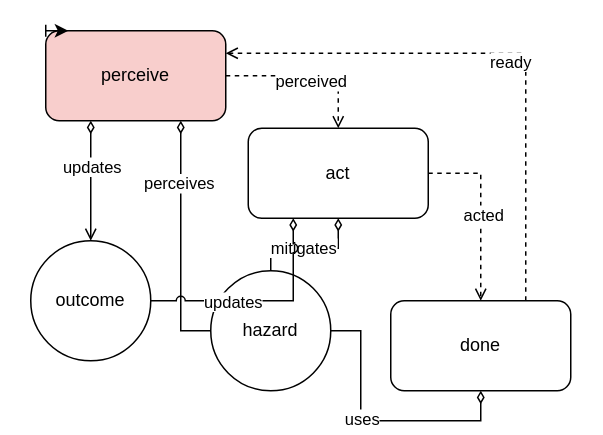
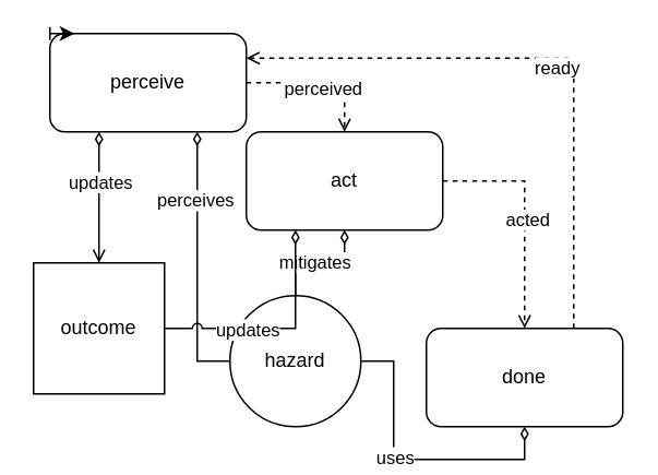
  <mxCell id="0" />
  <mxCell id="1" parent="0" />
  <mxCell id="2" style="edgeStyle=orthogonalEdgeStyle;rounded=0;orthogonalLoop=1;jettySize=auto;html=1;exitX=1;exitY=0.5;exitDx=0;exitDy=0;endArrow=diamondThin;endFill=0;entryX=0.5;entryY=1;entryDx=0;entryDy=0;" edge="1" parent="1" source="4" target="22"><mxGeometry relative="1" as="geometry" /></mxCell>
  <mxCell id="3" value="uses" style="edgeLabel;html=1;align=center;verticalAlign=middle;resizable=0;points=[];" vertex="1" connectable="0" parent="2"><mxGeometry x="-0.11" y="2" relative="1" as="geometry"><mxPoint as="offset" /></mxGeometry></mxCell>
  <mxCell id="4" value="hazard" style="ellipse;whiteSpace=wrap;html=1;aspect=fixed;" vertex="1" parent="1"><mxGeometry x="140" y="180" width="80" height="80" as="geometry" /></mxCell>
- <mxCell id="5" value="outcome" style="ellipse;whiteSpace=wrap;html=1;aspect=fixed;" vertex="1" parent="1"><mxGeometry x="20" y="160" width="80" height="80" as="geometry" /></mxCell>
+ <mxCell id="5" value="outcome" style="whiteSpace=wrap;html=1;aspect=fixed;rounded=0;" vertex="1" parent="1"><mxGeometry x="20" y="160" width="80" height="80" as="geometry" /></mxCell>
  <mxCell id="6" style="edgeStyle=orthogonalEdgeStyle;rounded=0;orthogonalLoop=1;jettySize=auto;html=1;exitX=1;exitY=0.5;exitDx=0;exitDy=0;endArrow=open;endFill=0;dashed=1;" edge="1" parent="1" source="12" target="19"><mxGeometry relative="1" as="geometry" /></mxCell>
  <mxCell id="7" value="perceived" style="edgeLabel;html=1;align=center;verticalAlign=middle;resizable=0;points=[];" vertex="1" connectable="0" parent="6"><mxGeometry x="0.018" y="-3" relative="1" as="geometry"><mxPoint as="offset" /></mxGeometry></mxCell>
  <mxCell id="8" style="edgeStyle=orthogonalEdgeStyle;rounded=0;orthogonalLoop=1;jettySize=auto;html=1;exitX=0.75;exitY=1;exitDx=0;exitDy=0;entryX=0;entryY=0.5;entryDx=0;entryDy=0;endArrow=none;endFill=0;startArrow=diamondThin;startFill=0;" edge="1" parent="1" source="12" target="4"><mxGeometry relative="1" as="geometry" /></mxCell>
  <mxCell id="9" value="perceives" style="edgeLabel;html=1;align=center;verticalAlign=middle;resizable=0;points=[];" vertex="1" connectable="0" parent="8"><mxGeometry x="-0.467" y="-2" relative="1" as="geometry"><mxPoint y="-2" as="offset" /></mxGeometry></mxCell>
  <mxCell id="10" style="edgeStyle=orthogonalEdgeStyle;rounded=0;orthogonalLoop=1;jettySize=auto;html=1;exitX=0.25;exitY=1;exitDx=0;exitDy=0;startArrow=diamondThin;startFill=0;endArrow=open;endFill=0;" edge="1" parent="1" source="12" target="5"><mxGeometry relative="1" as="geometry" /></mxCell>
  <mxCell id="11" value="updates" style="edgeLabel;html=1;align=center;verticalAlign=middle;resizable=0;points=[];" vertex="1" connectable="0" parent="10"><mxGeometry x="-0.494" y="-2" relative="1" as="geometry"><mxPoint x="2" y="10" as="offset" /></mxGeometry></mxCell>
- <mxCell id="12" value="perceive" style="rounded=1;whiteSpace=wrap;html=1;fillColor=#f8cecc;" vertex="1" parent="1"><mxGeometry x="30" y="20" width="120" height="60" as="geometry" /></mxCell>
+ <mxCell id="12" value="perceive" style="rounded=1;whiteSpace=wrap;html=1;" vertex="1" parent="1"><mxGeometry x="30" y="20" width="120" height="60" as="geometry" /></mxCell>
  <mxCell id="13" style="edgeStyle=orthogonalEdgeStyle;rounded=0;orthogonalLoop=1;jettySize=auto;html=1;exitX=1;exitY=0.5;exitDx=0;exitDy=0;entryX=0.5;entryY=0;entryDx=0;entryDy=0;dashed=1;endArrow=open;endFill=0;" edge="1" parent="1" source="19" target="22"><mxGeometry relative="1" as="geometry" /></mxCell>
  <mxCell id="14" value="acted" style="edgeLabel;html=1;align=center;verticalAlign=middle;resizable=0;points=[];" vertex="1" connectable="0" parent="13"><mxGeometry x="0.037" y="1" relative="1" as="geometry"><mxPoint as="offset" /></mxGeometry></mxCell>
  <mxCell id="15" style="edgeStyle=orthogonalEdgeStyle;rounded=0;orthogonalLoop=1;jettySize=auto;html=1;exitX=0.5;exitY=1;exitDx=0;exitDy=0;entryX=0.5;entryY=0;entryDx=0;entryDy=0;endArrow=none;endFill=0;startArrow=diamondThin;startFill=0;" edge="1" parent="1" source="19" target="4"><mxGeometry relative="1" as="geometry" /></mxCell>
  <mxCell id="16" value="mitigates" style="edgeLabel;html=1;align=center;verticalAlign=middle;resizable=0;points=[];" vertex="1" connectable="0" parent="15"><mxGeometry x="0.104" y="-1" relative="1" as="geometry"><mxPoint as="offset" /></mxGeometry></mxCell>
  <mxCell id="17" style="edgeStyle=orthogonalEdgeStyle;rounded=0;orthogonalLoop=1;jettySize=auto;html=1;exitX=0.25;exitY=1;exitDx=0;exitDy=0;entryX=1;entryY=0.5;entryDx=0;entryDy=0;endArrow=none;endFill=0;startArrow=diamondThin;startFill=0;jumpStyle=arc;" edge="1" parent="1" source="19" target="5"><mxGeometry relative="1" as="geometry" /></mxCell>
  <mxCell id="18" value="updates" style="edgeLabel;html=1;align=center;verticalAlign=middle;resizable=0;points=[];" vertex="1" connectable="0" parent="17"><mxGeometry x="0.155" y="-3" relative="1" as="geometry"><mxPoint x="-9" y="3" as="offset" /></mxGeometry></mxCell>
- <mxCell id="19" value="act" style="rounded=1;whiteSpace=wrap;html=1;" vertex="1" parent="1"><mxGeometry x="165" y="85" width="120" height="60" as="geometry" /></mxCell>
+ <mxCell id="19" value="act" style="rounded=1;whiteSpace=wrap;html=1;" vertex="1" parent="1"><mxGeometry x="150" y="80" width="120" height="60" as="geometry" /></mxCell>
  <mxCell id="20" style="edgeStyle=orthogonalEdgeStyle;rounded=0;orthogonalLoop=1;jettySize=auto;html=1;exitX=0.75;exitY=0;exitDx=0;exitDy=0;entryX=1;entryY=0.25;entryDx=0;entryDy=0;dashed=1;endArrow=open;endFill=0;" edge="1" parent="1" source="22" target="12"><mxGeometry relative="1" as="geometry" /></mxCell>
  <mxCell id="21" value="ready" style="edgeLabel;html=1;align=center;verticalAlign=middle;resizable=0;points=[];" vertex="1" connectable="0" parent="20"><mxGeometry x="-0.037" y="4" relative="1" as="geometry"><mxPoint y="1" as="offset" /></mxGeometry></mxCell>
  <mxCell id="22" value="done" style="rounded=1;whiteSpace=wrap;html=1;" vertex="1" parent="1"><mxGeometry x="260" y="200" width="120" height="60" as="geometry" /></mxCell>
  <mxCell id="23" value="" style="group" vertex="1" connectable="0" parent="1"><mxGeometry x="30" y="20" width="20" height="20" as="geometry" /></mxCell>
  <mxCell id="24" style="edgeStyle=orthogonalEdgeStyle;rounded=0;orthogonalLoop=1;jettySize=auto;html=1;exitX=0;exitY=0;exitDx=0;exitDy=0;entryX=0.75;entryY=0;entryDx=0;entryDy=0;startArrow=baseDash;startFill=0;" edge="1" parent="23"><mxGeometry relative="1" as="geometry"><mxPoint x="15" as="targetPoint" /><Array as="points" /><mxPoint as="sourcePoint" /></mxGeometry></mxCell>
